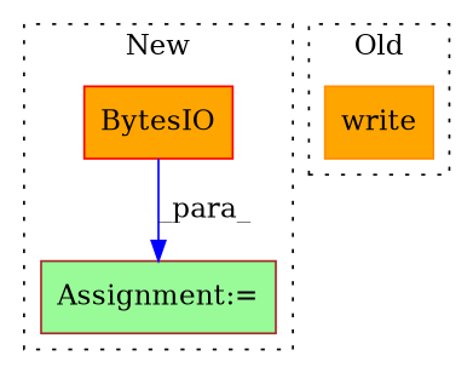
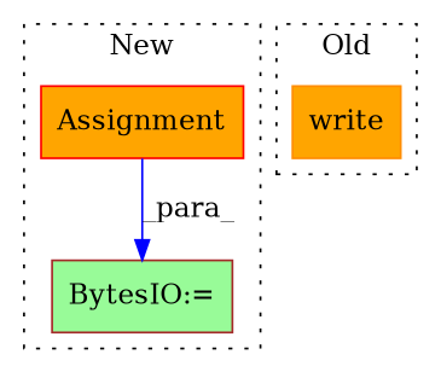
  digraph {
    node [a=32 shape=box style=filled fillcolor=orange]
-   n1 [l="8,1" label=BytesIO s="4370,4388" color=red]
-   n2 [a=7 l=1 label="Assignment:=" s=4366 fillcolor=palegreen color=brown]
+   n1 [l="8,1" label=Assignment s="4370,4388" color=red]
+   n2 [a=7 l=1 label="BytesIO:=" s=4366 fillcolor=palegreen color=brown]
    n3 [l="6,1" label=write s="4381,4397" color=darkorange]
    subgraph cluster_1 {
      label=New
      style=dotted
      n1
      n2
    }
    subgraph cluster_2 {
      label=Old
      style=dotted
      n3
    }
    n1 -> n2 [label=_para_ color=blue]
  }
